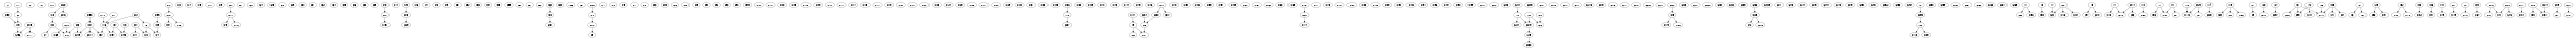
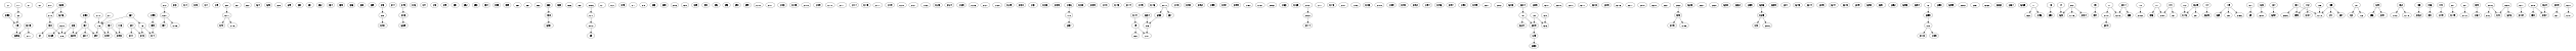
  strict digraph {
    edge [weight=1]
    c1
    c2
    v15
    c256
    c7
    n6 [label=c0]
    c10
    c11
    v16
    c57
    c154
    c12
    co27
    c97
    c106
    c13
    c14
    c15
    c17
    c18
    v30
    c4
    c76
    c19
    c20
    co11
    c79
    c176
    c21
    c22
    c24
    c25
    c28
    c29
    c30
    c31
    c32
    c34
    c35
    c36
    c38
    c39
    c43
    co8
    c151
    c44
    c45
    co13
    c229
    c46
    c47
    c48
    c49
    c51
    c52
    c53
    c54
    c55
    c59
    c60
    c61
    c62
    c63
    v38
    c231
    c64
    v6
    c73
    c74
    c65
    c66
    c67
    c70
    co12
    c5
    c71
    c72
    c75
    c77
    c78
    c83
    c85
    c86
    c88
    c89
    c90
    c92
    c93
    c98
    c99
    c100
    c101
    c103
    c105
    c108
    c109
    c110
    c111
    c114
    c115
    c117
    c119
    c120
    c121
    c122
    c123
    c124
    c125
    c126
    c127
    c128
    c129
    c130
    c131
    c133
    c135
    c136
    v18
    c237
    c138
    c139
    c140
    c143
    c144
    c145
    c146
    c147
    v9
    c82
    c107
    c148
    c150
    c152
    c153
    c155
    c157
    c158
    v37
    c209
    c214
    c159
    c160
    c161
    n144 [label=c862]
    c163
    c165
    c167
    co22
    c174
    c170
    c171
    c173
    c181
    c182
    c183
    c188
    c189
    c190
    c192
    c194
    c195
    v39
    c196
    c197
    c198
    c199
    c201
    c202
    c203
    c204
    v8
    c219
    c224
    c205
    c207
    c208
    c210
    c211
    c213
    c215
    c216
    c217
    c218
    v25
    c233
    c220
    c221
    c222
    co5
    c175
    c186
    c223
    c227
    c228
    c230
    c232
    c234
    co6
    c235
    c236
    co25
    c42
    c206
    c238
    c239
    c241
    c243
    c244
    c245
    c247
    c248
    c249
    c250
    c251
    c252
    c253
    c254
    c255
    v22
    c113
    c185
    c258
    c259
    c260
    c261
    c262
    c263
    c264
    c265
    v1
    c68
    c156
    v2
    v3
    c58
    v4
    c23
    v5
    c94
    c240
    v7
    c118
    c212
    v10
    c168
    v11
    c96
    c180
    v12
    c142
    v13
    c193
    v14
    c225
    v17
    v19
    c69
    c80
    c166
    v20
    c26
    v21
    c9
    v23
    c200
    v24
    c257
    v26
    c172
    v27
    c3
    c6
    v28
    v29
    c56
    c191
    v31
    c95
    c226
    v32
    c102
    c178
    v33
    c132
    v34
    v35
    c41
    c84
    v36
    c91
    v40
    c179
    v41
    c81
    v42
    c104
    co1
    c149
    co2
    c116
    c134
    co3
    co4
    c141
    co7
    c112
    co9
    c164
    co10
    c37
    co14
    c33
    co15
    c177
    co16
    c16
    c40
    co17
    c184
    co18
    c50
    c137
    co19
    c27
    co20
    c169
    co21
    c187
    co23
    c246
    co24
    co26
    co28
    c242
    co29
    c87
    c2 -> v15
    v15 -> c256
    c11 -> v16
    v16 -> c57
    v16 -> c154
    c12 -> co27
    co27 -> c97
    co27 -> c106
    c18 -> v30
    v30 -> c4
    v30 -> c76
    c20 -> co11
    co11 -> c79
    co11 -> c176
    c43 -> co8
    co8 -> c151
    c45 -> co13
    co13 -> c229
    c63 -> v38
    v38 -> c231
    c64 -> v16
    c64 -> v6
    v6 -> c73
    v6 -> c74
    c70 -> co12
    co12 -> c5
    c136 -> v18
    v18 -> c237
    c147 -> v9
    v9 -> c82
    v9 -> c107
    c153 -> v15
    c158 -> v37
    v37 -> c57
    v37 -> c209
    v37 -> c214
    c167 -> co22
    co22 -> c174
    c170 -> v16
    c195 -> v39
    v39 -> c74
    c204 -> v8
    v8 -> c219
    v8 -> c224
    c219 -> v25
    v25 -> c233
    c222 -> co5
    co5 -> c175
    co5 -> c186
    c234 -> co6
    co6 -> c107
    c236 -> co25
    co25 -> c42
    co25 -> c206
    c238 -> co6
    c255 -> v22
    v22 -> c113
    v22 -> c185
    v1 -> c68
    v1 -> c156
    v2 -> c255
    v3 -> c58
    v4 -> c23
    v5 -> c94
-   v5 -> c240
+   c118 -> c240
    v7 -> c118
    v7 -> c212
    v10 -> c168
    v11 -> c96
    v11 -> c180
    v12 -> c142
    v13 -> c193
    v14 -> c225
    v17 -> c2
    v19 -> c69
    v19 -> c80
    v19 -> c166
    v20 -> c219
    v20 -> c26
    v21 -> c9
    v23 -> c200
    v24 -> c257
    v26 -> c172
    v27 -> c3
    v27 -> c6
    v28 -> c26
    v29 -> c56
    v29 -> c191
    v31 -> c172
    v31 -> c95
    v31 -> c226
    v32 -> c102
    v32 -> c178
    v33 -> c132
    v34 -> c154
    v34 -> c193
    v35 -> c172
    v35 -> c41
    v35 -> c84
    v36 -> c91
    v40 -> c179
    v41 -> c180
    v41 -> c81
    v42 -> c95
    v42 -> c104
    co1 -> c149
    co2 -> c23
    co2 -> c116
    co2 -> c134
    co3 -> c76
    co3 -> c209
    co4 -> c73
    co4 -> c141
    co7 -> c112
    co9 -> c164
    co10 -> c238
    co10 -> c37
    co14 -> c212
    co14 -> c33
    co15 -> c256
    co15 -> c177
    co16 -> c16
    co16 -> c40
    co17 -> c184
    co18 -> c50
    co18 -> c137
    co19 -> c27
    co20 -> c76
    co20 -> c169
    co21 -> c187
    co23 -> c18
    co23 -> c246
    co24 -> c137
    co26 -> c70
    co28 -> c40
    co28 -> c242
    co29 -> c142
    co29 -> c87
  }
